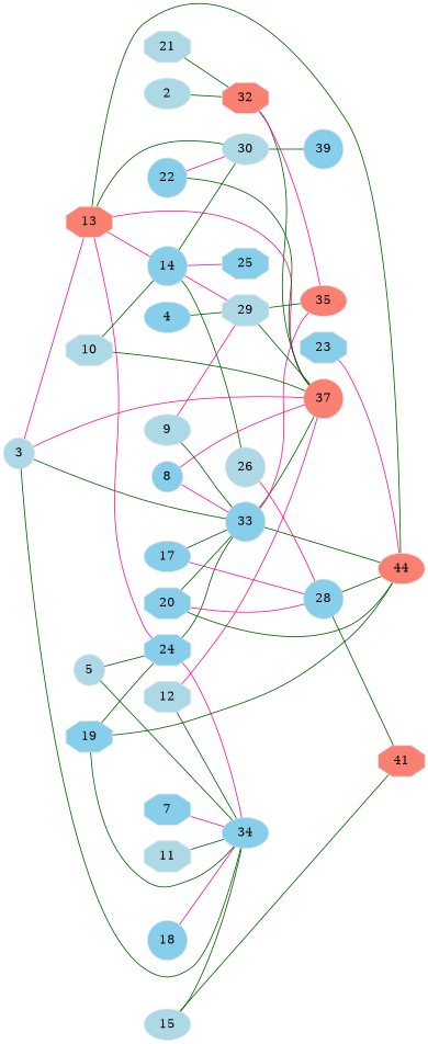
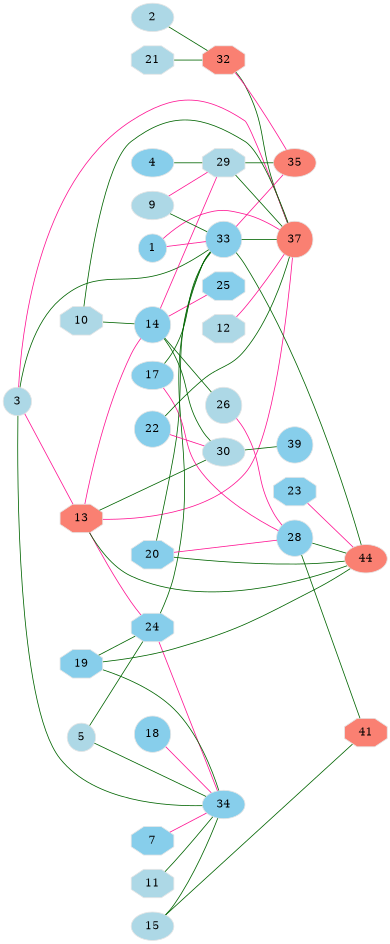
  graph {
    rankdir=LR
    node [color=gray90 fillcolor=skyblue shape=octagon style=filled]
    edge [color=darkgreen weight=1.0]
    2 [fillcolor=lightblue shape=ellipse]
    32 [fillcolor=salmon]
    37 [fillcolor=salmon shape=circle]
    35 [fillcolor=salmon shape=ellipse]
    3 [fillcolor=lightblue shape=circle]
    13 [fillcolor=salmon]
    33 [shape=circle]
    34 [shape=ellipse]
    24
    14 [shape=circle]
    30 [fillcolor=lightblue shape=ellipse]
    44 [fillcolor=salmon shape=ellipse]
    4 [shape=ellipse]
    29 [fillcolor=lightblue]
    5 [fillcolor=lightblue shape=circle]
    7
-   8 [shape=circle]
+   8 [shape=circle label=1]
    9 [fillcolor=lightblue shape=ellipse]
    10 [fillcolor=lightblue]
    25
    26 [fillcolor=lightblue shape=circle]
    11 [fillcolor=lightblue]
    12 [fillcolor=lightblue]
    39 [shape=circle]
    28 [shape=circle]
    15 [fillcolor=lightblue shape=ellipse]
    41 [fillcolor=salmon]
    17 [shape=ellipse]
    18 [shape=circle]
    19
    20
    21 [fillcolor=lightblue]
    22 [shape=circle]
    23
    2 -- 32
    32 -- 37
    32 -- 35 [color=deeppink]
    3 -- 37 [color=deeppink]
    3 -- 13 [color=deeppink]
    3 -- 33
    3 -- 34
    13 -- 37 [color=deeppink weight=2.0]
    13 -- 24 [color=deeppink]
    13 -- 14 [color=deeppink]
    13 -- 30
    13 -- 44
    33 -- 37 [weight=3.0]
    33 -- 35 [color=deeppink]
    33 -- 44
    24 -- 33
    24 -- 34 [color=deeppink]
    14 -- 30
    14 -- 29 [color=deeppink weight=2.0]
    14 -- 25 [color=deeppink]
    14 -- 26
    30 -- 39
    4 -- 29
    29 -- 37
    29 -- 35 [weight=2.0]
    5 -- 34
    5 -- 24
    7 -- 34 [color=deeppink weight=2.0]
    8 -- 37 [color=deeppink]
    8 -- 33 [color=deeppink]
    9 -- 33
    9 -- 29 [color=deeppink]
    10 -- 37 [weight=2.0]
    10 -- 14
    26 -- 28 [color=deeppink]
    11 -- 34
    12 -- 37 [color=deeppink]
-   12 -- 34
    28 -- 44
    28 -- 41
    15 -- 34
    15 -- 41
    17 -- 33
    17 -- 28 [color=deeppink]
    18 -- 34 [color=deeppink]
    19 -- 34
    19 -- 24
    19 -- 44
    20 -- 33
    20 -- 44
    20 -- 28 [color=deeppink]
    21 -- 32
    22 -- 37
    22 -- 30 [color=deeppink]
    23 -- 44 [color=deeppink]
  }
